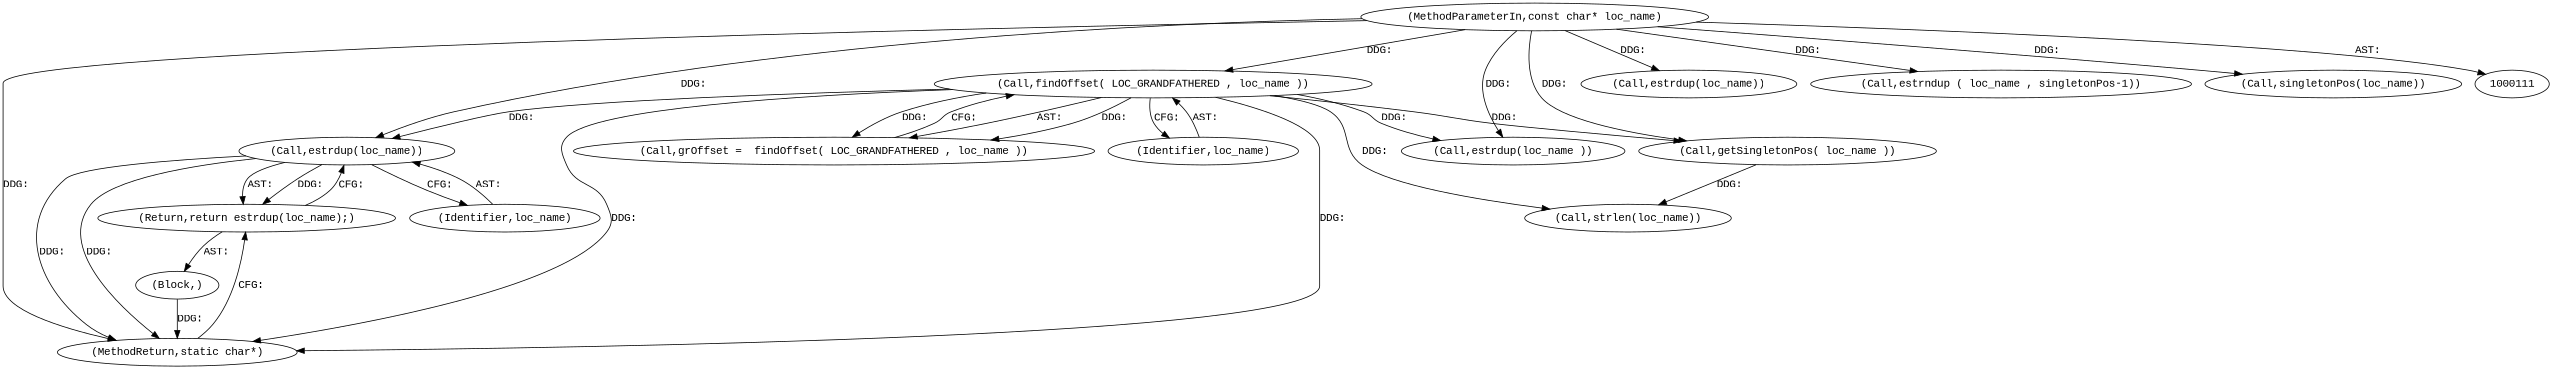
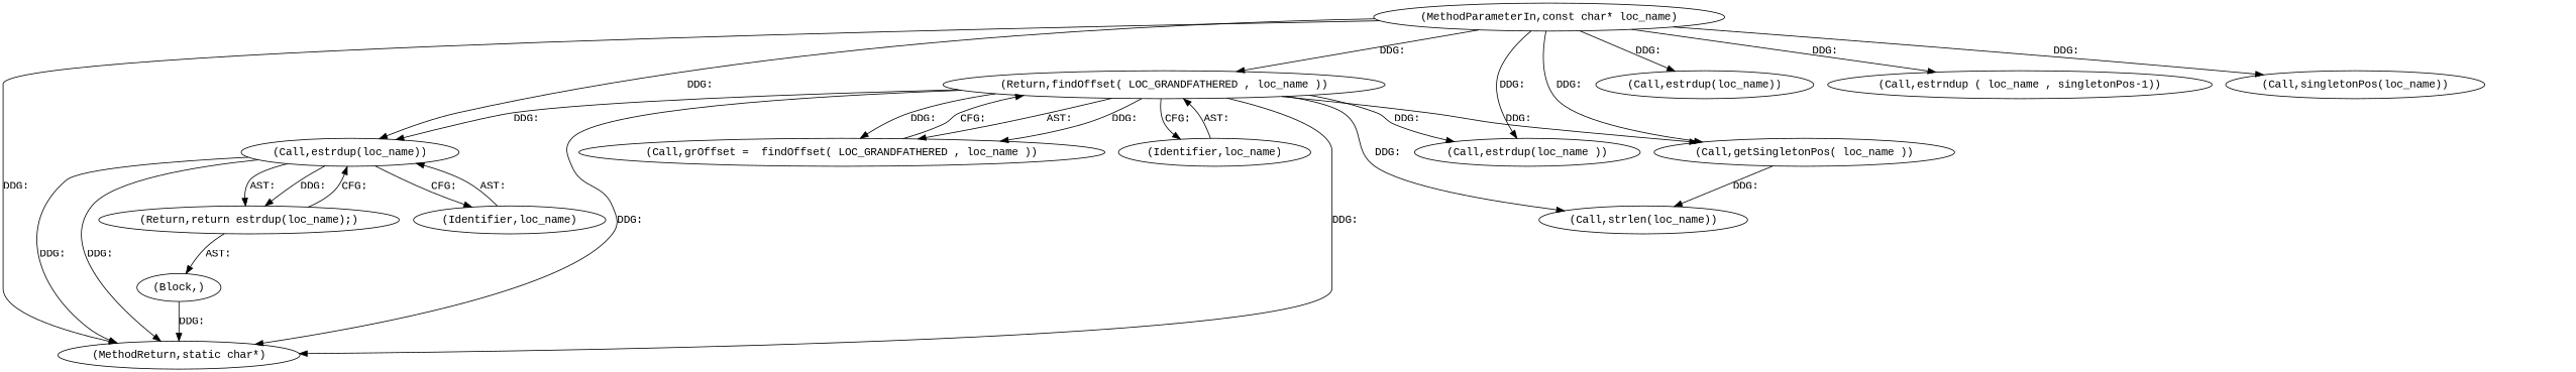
  digraph {
    fontname="Liberation Mono"
    node [fontname="Liberation Mono"]
    edge [fontname="Liberation Mono"]
    n1 [label="(Call,estrdup(loc_name))"]
    n2 [label="(Return,return estrdup(loc_name);)"]
    n3 [label="(MethodReturn,static char*)"]
    n4 [label="(Identifier,loc_name)"]
    n5 [label="(Block,)"]
-   n6 [label="(Call,findOffset( LOC_GRANDFATHERED , loc_name ))"]
+   n6 [label="(Return,findOffset( LOC_GRANDFATHERED , loc_name ))"]
    n7 [label="(Call,getSingletonPos( loc_name ))"]
    n8 [label="(Call,grOffset =  findOffset( LOC_GRANDFATHERED , loc_name ))"]
    n9 [label="(Call,estrdup(loc_name ))"]
    n10 [label="(Call,strlen(loc_name))"]
    n11 [label="(Identifier,loc_name)"]
    n12 [label="(MethodParameterIn,const char* loc_name)"]
    n13 [label="(Call,estrdup(loc_name))"]
    n14 [label="(Call,estrndup ( loc_name , singletonPos-1))"]
    n15 [label="(Call,singletonPos(loc_name))"]
-   1000111
    n1 -> n2 [label="AST: "]
    n1 -> n2 [label="DDG: "]
    n1 -> n3 [label="DDG: "]
    n1 -> n3 [label="DDG: "]
    n1 -> n4 [label="CFG: "]
    n2 -> n1 [label="CFG: "]
    n2 -> n5 [label="AST: "]
-   n3 -> n2 [label="CFG: "]
    n4 -> n1 [label="AST: "]
    n5 -> n3 [label="DDG: "]
    n6 -> n1 [label="DDG: "]
    n6 -> n3 [label="DDG: "]
    n6 -> n3 [label="DDG: "]
    n6 -> n7 [label="DDG: "]
    n6 -> n8 [label="AST: "]
    n6 -> n8 [label="DDG: "]
    n6 -> n8 [label="DDG: "]
    n6 -> n9 [label="DDG: "]
    n6 -> n10 [label="DDG: "]
    n6 -> n11 [label="CFG: "]
    n7 -> n10 [label="DDG: "]
    n8 -> n6 [label="CFG: "]
    n11 -> n6 [label="AST: "]
    n12 -> n1 [label="DDG: "]
    n12 -> n3 [label="DDG: "]
    n12 -> n6 [label="DDG: "]
    n12 -> n7 [label="DDG: "]
    n12 -> n9 [label="DDG: "]
    n12 -> n13 [label="DDG: "]
    n12 -> n14 [label="DDG: "]
    n12 -> n15 [label="DDG: "]
-   n12 -> 1000111 [label="AST: "]
  }
